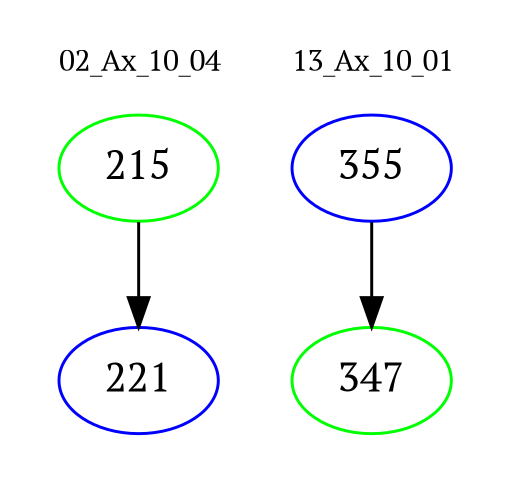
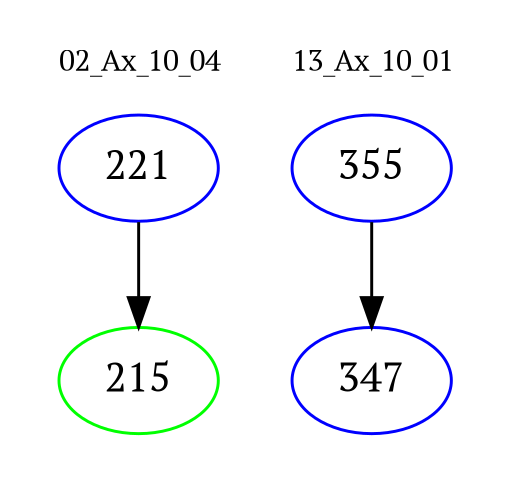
  digraph {
    fontname="PT Serif"
    node [color=blue fontname="PT Serif"]
    edge [color=black fontname="PT Serif"]
    n1 [label=221]
    n2 [color=green label=215]
    n3 [label=355]
-   n4 [color=green label=347]
+   n4 [label=347]
    subgraph cluster_1 {
      color=white
      fontsize=10
      label="02_Ax_10_04"
      n1
      n2
    }
    subgraph cluster_2 {
      color=white
      fontsize=10
      label="13_Ax_10_01"
      n3
      n4
    }
-   n2 -> n1
+   n1 -> n2
    n3 -> n4
  }
